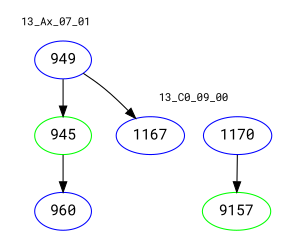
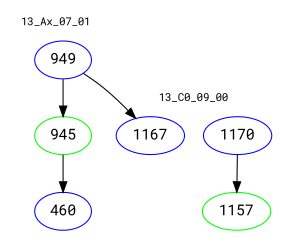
  digraph {
    fontname="Roboto Mono"
    node [color=blue fontname="Roboto Mono"]
    edge [color=black fontname="Roboto Mono"]
    n1 [label=949]
    n2 [color=green label=945]
-   n3 [label=960]
+   n3 [label=460]
    n4 [label=1170]
-   n5 [color=green label=9157]
+   n5 [color=green label=1157]
    n6 [label=1167]
    subgraph cluster_1 {
      color=white
      fontsize=10
      label="13_Ax_07_01"
      n1
      n2
      n3
    }
    subgraph cluster_2 {
      color=white
      fontsize=10
      label="13_C0_09_00"
      n4
      n5
      n6
    }
    n1 -> n2
    n1 -> n6
    n2 -> n3
    n4 -> n5
  }
